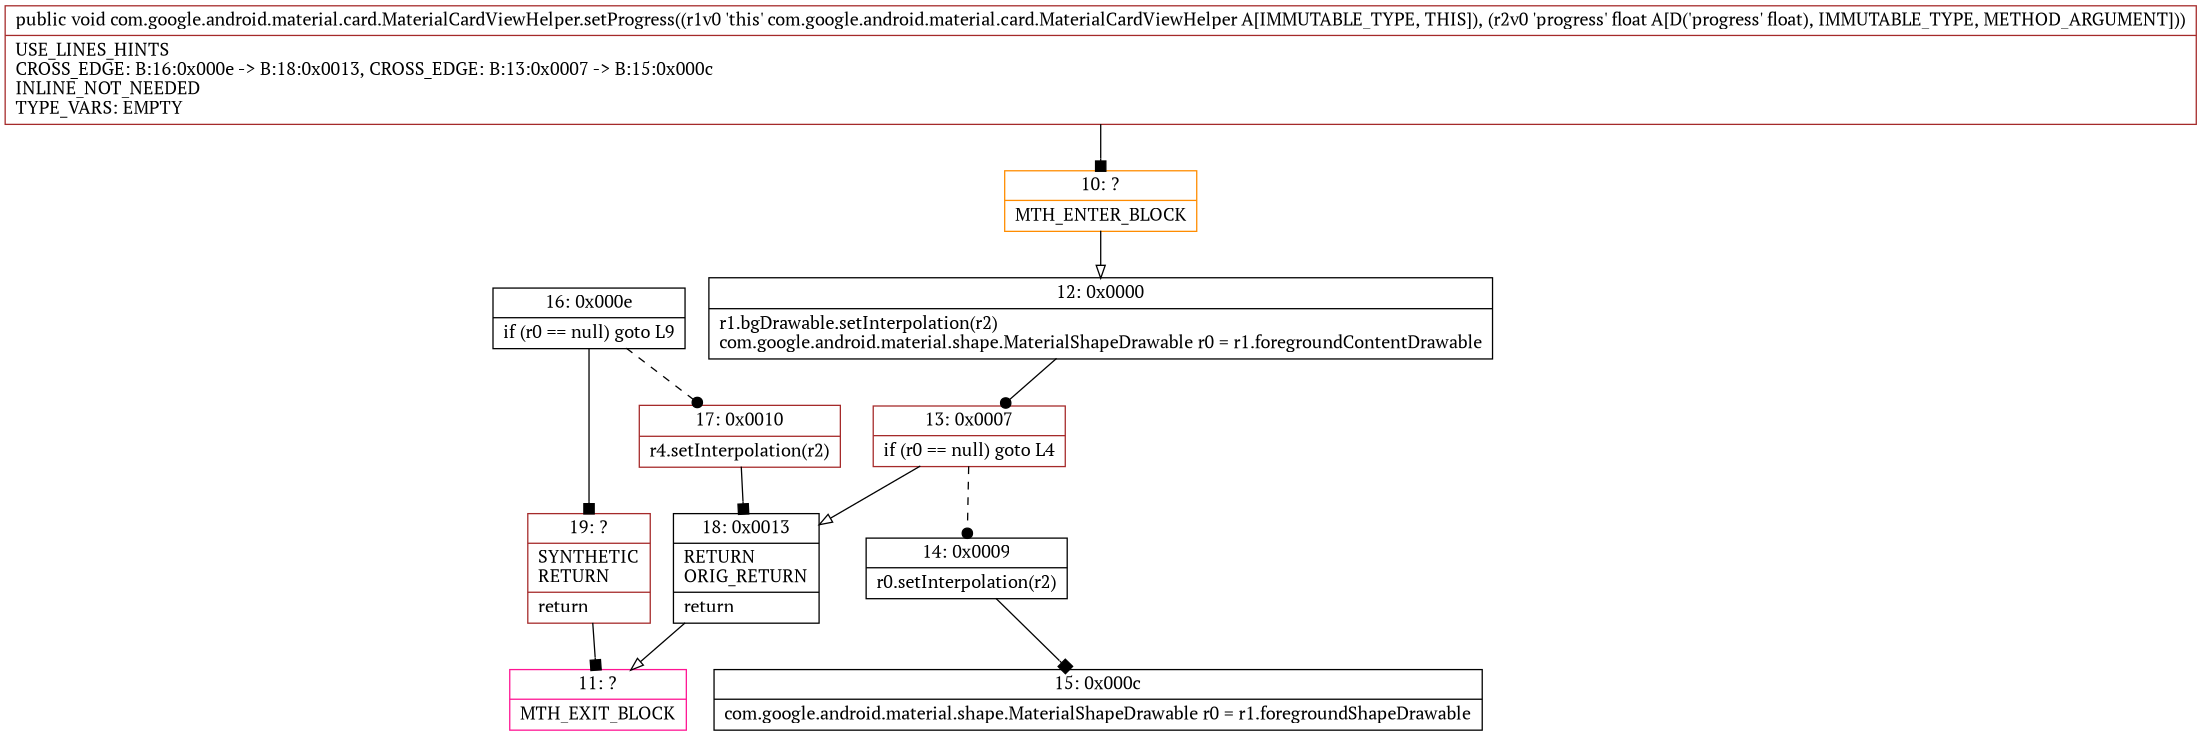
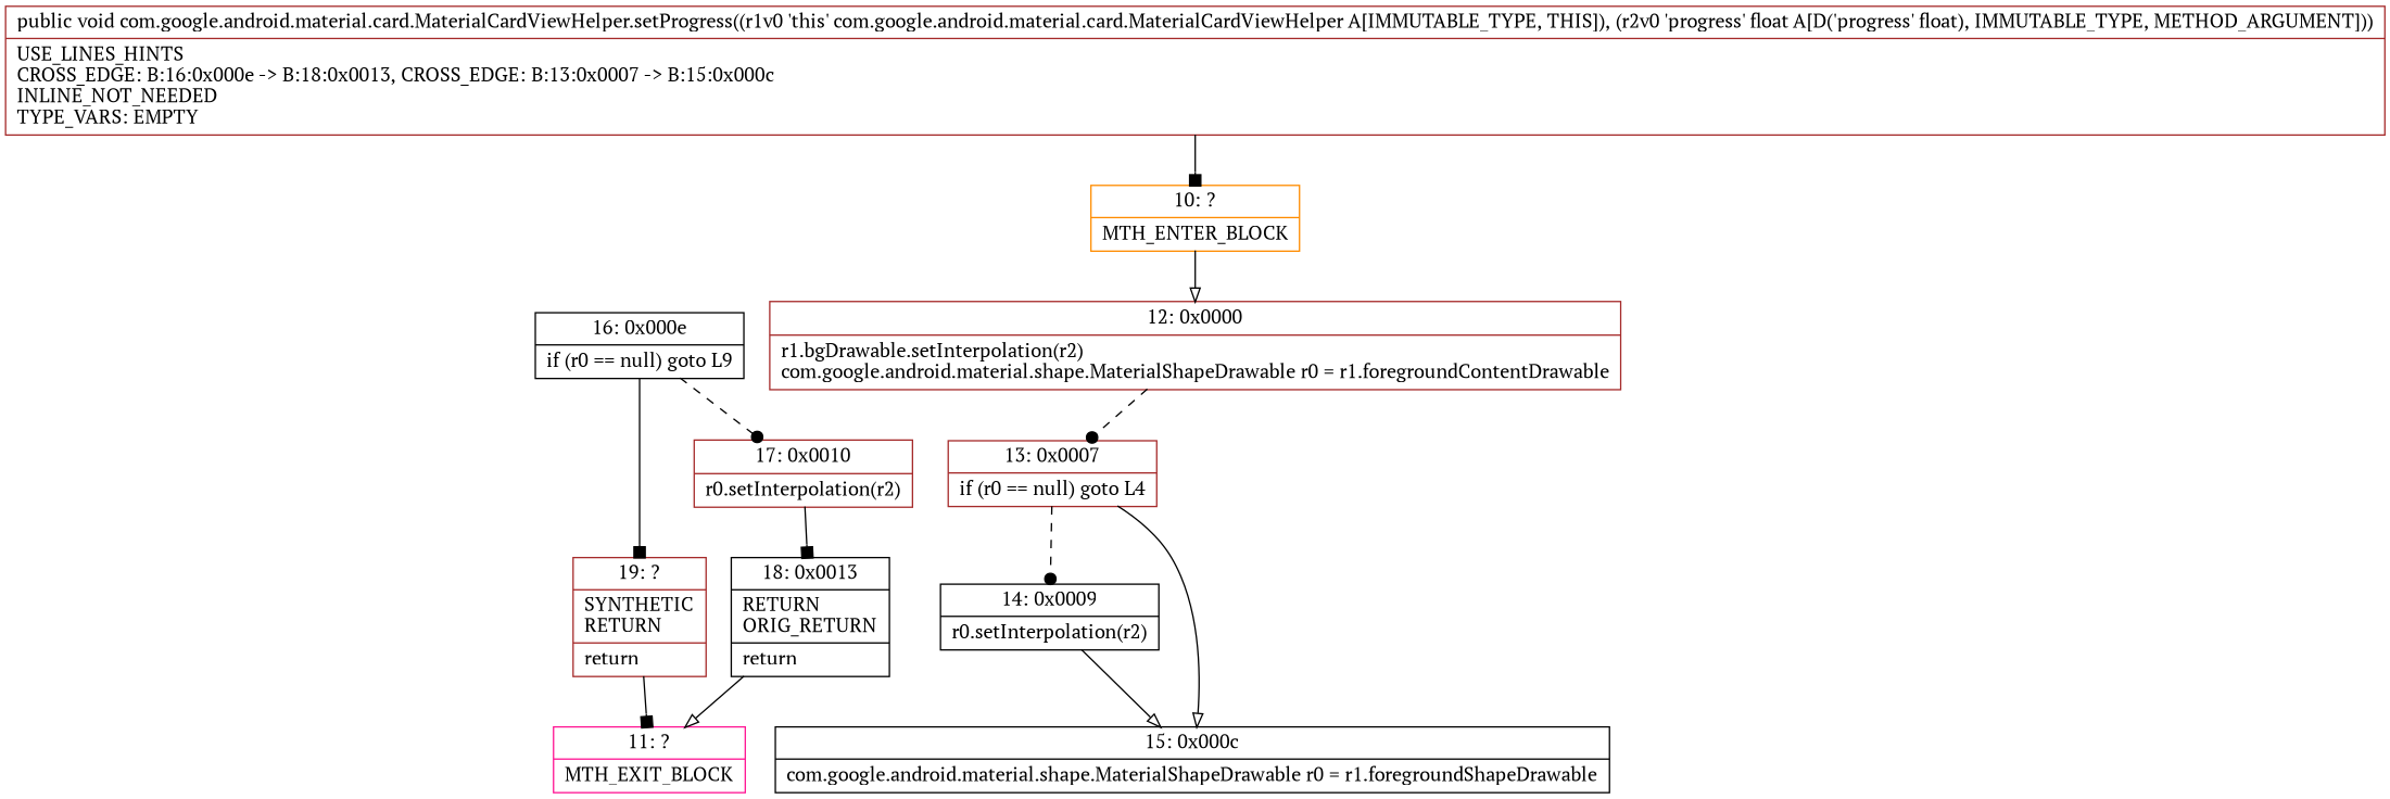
  digraph {
    fontname="PT Serif"
    node [color=brown fontname="PT Serif" shape=record]
    edge [arrowhead=box fontname="PT Serif"]
    n1 [color=darkorange label="{10\:\ ?|MTH_ENTER_BLOCK\l}"]
-   n2 [color=black label="{12\:\ 0x0000|r1.bgDrawable.setInterpolation(r2)\lcom.google.android.material.shape.MaterialShapeDrawable r0 = r1.foregroundContentDrawable\l}"]
+   n2 [label="{12\:\ 0x0000|r1.bgDrawable.setInterpolation(r2)\lcom.google.android.material.shape.MaterialShapeDrawable r0 = r1.foregroundContentDrawable\l}"]
    n3 [label="{13\:\ 0x0007|if (r0 == null) goto L4\l}"]
    n4 [color=black label="{14\:\ 0x0009|r0.setInterpolation(r2)\l}"]
    n5 [color=black label="{15\:\ 0x000c|com.google.android.material.shape.MaterialShapeDrawable r0 = r1.foregroundShapeDrawable\l}"]
    n6 [color=black label="{16\:\ 0x000e|if (r0 == null) goto L9\l}"]
-   n7 [label="{17\:\ 0x0010|r4.setInterpolation(r2)\l}"]
+   n7 [label="{17\:\ 0x0010|r0.setInterpolation(r2)\l}"]
    n8 [label="{19\:\ ?|SYNTHETIC\lRETURN\l|return\l}"]
    n9 [color=black label="{18\:\ 0x0013|RETURN\lORIG_RETURN\l|return\l}"]
    n10 [color=deeppink label="{11\:\ ?|MTH_EXIT_BLOCK\l}"]
    n11 [label="{public void com.google.android.material.card.MaterialCardViewHelper.setProgress((r1v0 'this' com.google.android.material.card.MaterialCardViewHelper A[IMMUTABLE_TYPE, THIS]), (r2v0 'progress' float A[D('progress' float), IMMUTABLE_TYPE, METHOD_ARGUMENT]))  | USE_LINES_HINTS\lCROSS_EDGE: B:16:0x000e \-\> B:18:0x0013, CROSS_EDGE: B:13:0x0007 \-\> B:15:0x000c\lINLINE_NOT_NEEDED\lTYPE_VARS: EMPTY\l}"]
    n1 -> n2 [arrowhead=onormal]
-   n2 -> n3 [arrowhead=dot]
+   n2 -> n3 [arrowhead=dot style=dashed]
    n3 -> n4 [arrowhead=dot style=dashed]
-   n3 -> n9 [arrowhead=onormal]
-   n4 -> n5
+   n3 -> n5 [arrowhead=onormal]
+   n4 -> n5 [arrowhead=onormal]
    n6 -> n7 [arrowhead=dot style=dashed]
    n6 -> n8
    n7 -> n9
    n8 -> n10
    n9 -> n10 [arrowhead=onormal]
    n11 -> n1
  }
